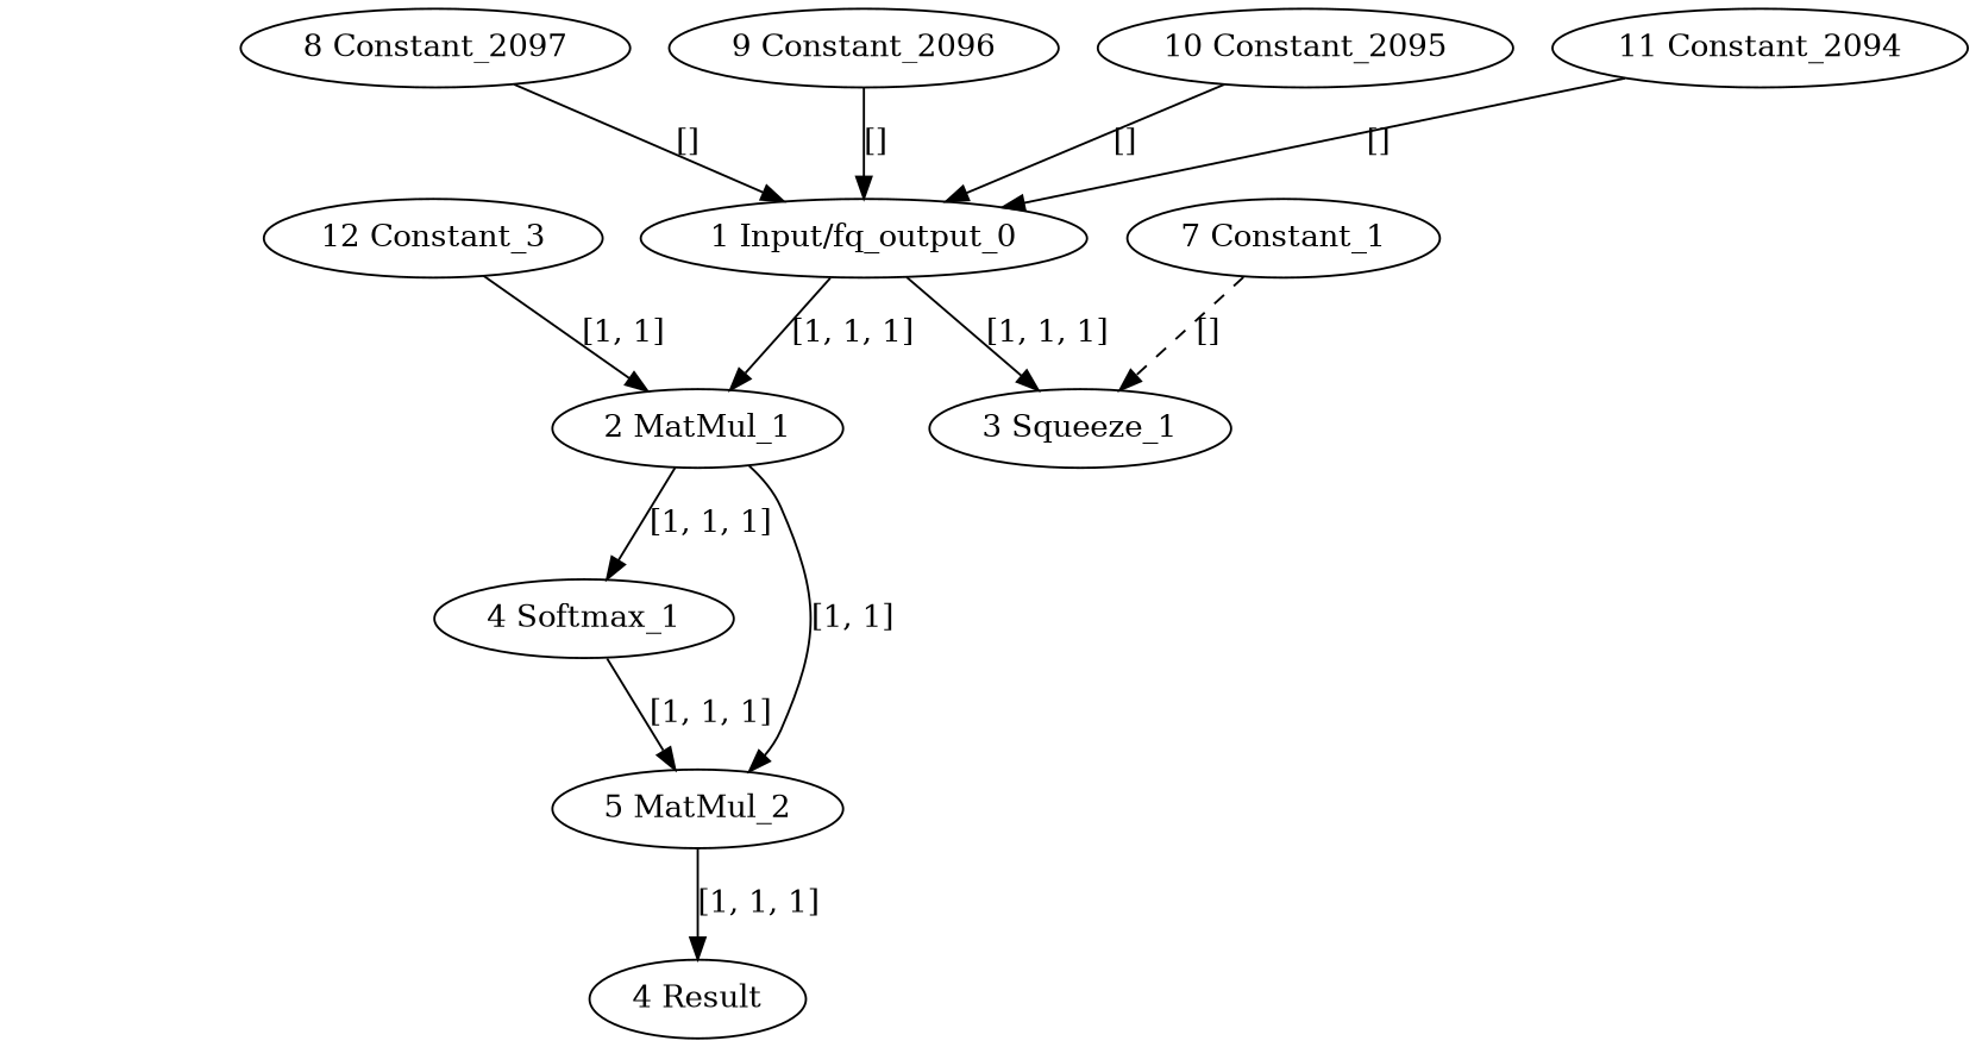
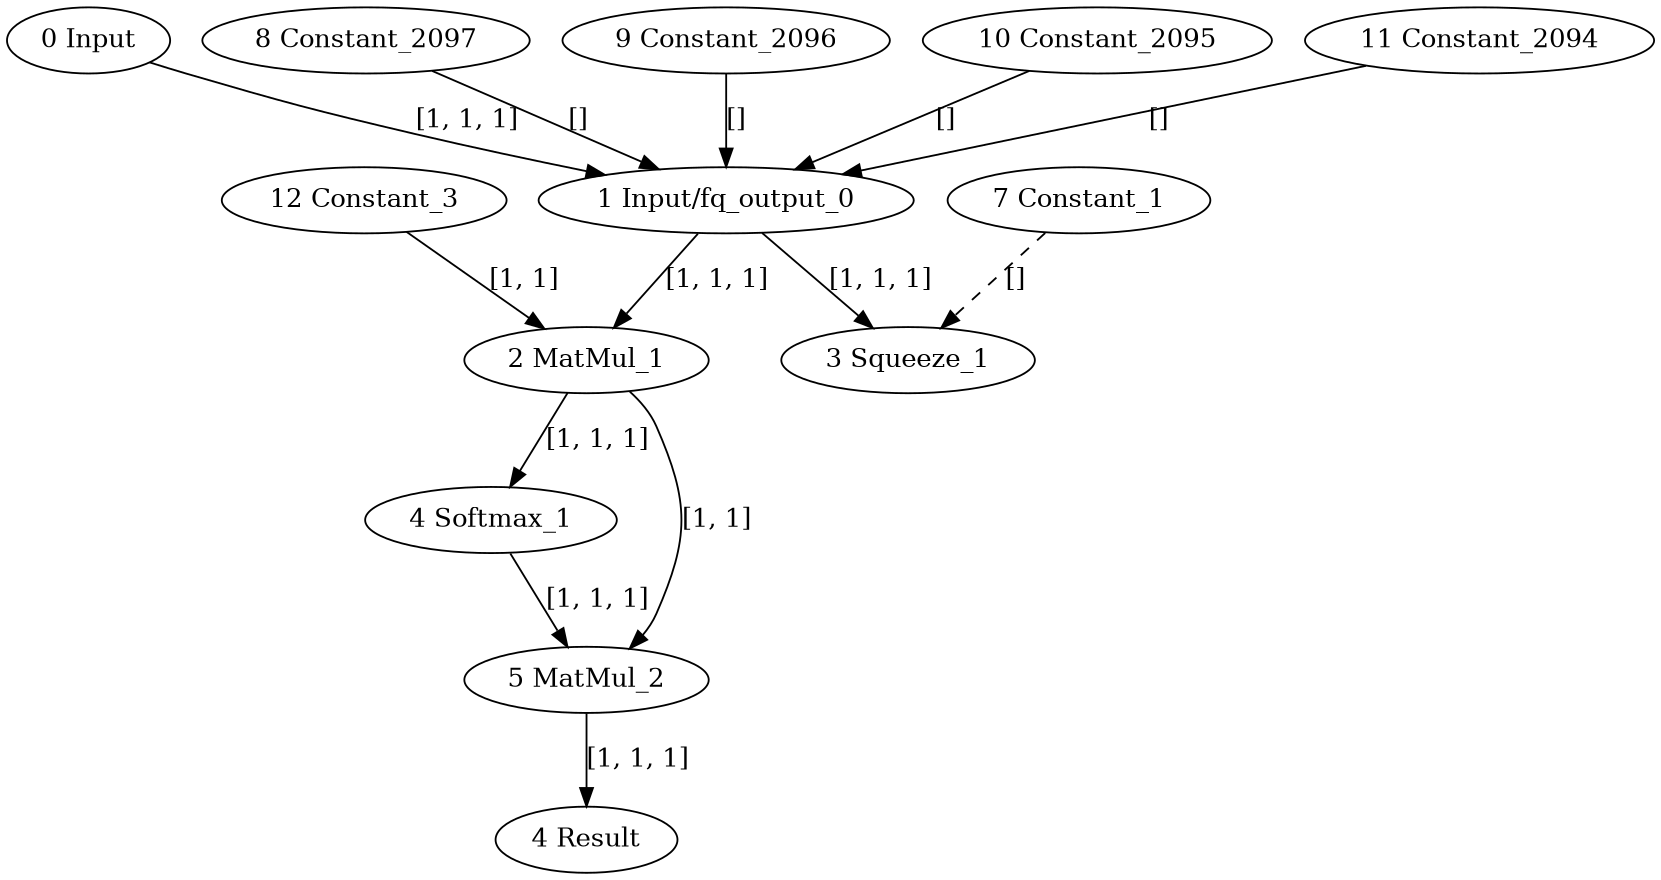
  strict digraph {
    node [type=Constant]
    edge [style=solid]
+   "0 Input" [type=Parameter]
    "1 Input/fq_output_0" [type=FakeQuantize]
    "2 MatMul_1" [type=MatMul]
    "3 Squeeze_1" [type=Squeeze]
    "4 Softmax_1" [type=Softmax]
    "5 MatMul_2" [type=MatMul]
    n7 [label="4 Result" type=Result]
    "7 Constant_1"
    "8 Constant_2097"
    "9 Constant_2096"
    "10 Constant_2095"
    "11 Constant_2094"
    "12 Constant_3"
+   "0 Input" -> "1 Input/fq_output_0" [label="[1, 1, 1]"]
    "1 Input/fq_output_0" -> "2 MatMul_1" [label="[1, 1, 1]"]
    "1 Input/fq_output_0" -> "3 Squeeze_1" [label="[1, 1, 1]"]
    "2 MatMul_1" -> "4 Softmax_1" [label="[1, 1, 1]"]
    "2 MatMul_1" -> "5 MatMul_2" [label="[1, 1]"]
    "4 Softmax_1" -> "5 MatMul_2" [label="[1, 1, 1]"]
    "5 MatMul_2" -> n7 [label="[1, 1, 1]"]
    "7 Constant_1" -> "3 Squeeze_1" [label="[]" style=dashed]
    "8 Constant_2097" -> "1 Input/fq_output_0" [label="[]"]
    "9 Constant_2096" -> "1 Input/fq_output_0" [label="[]"]
    "10 Constant_2095" -> "1 Input/fq_output_0" [label="[]"]
    "11 Constant_2094" -> "1 Input/fq_output_0" [label="[]"]
    "12 Constant_3" -> "2 MatMul_1" [label="[1, 1]"]
  }
